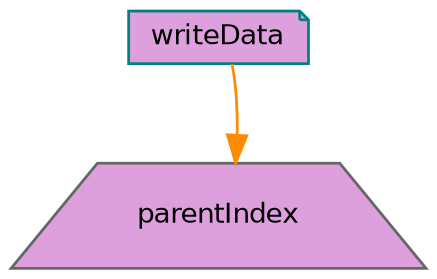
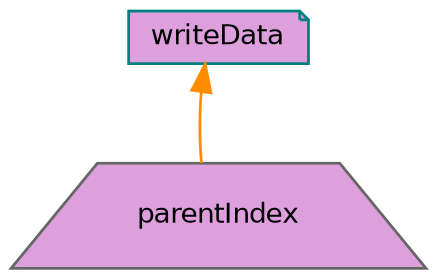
  digraph {
    rankdir=TB
    node [fillcolor=plum fontname=Helvetica fontsize=10 style=filled]
    n1 [color=teal fontcolor=black height=0.2 label=writeData shape=note width=0.4]
    n2 [color=gray40 height=0.2 label=parentIndex shape=trapezium width=0.4]
-   n2 -> n1 [color=darkorange dir=back fontname=Helvetica fontsize=10 labelfontname=Helvetica labelfontsize=10 style=solid]
+   n1 -> n2 [color=darkorange dir=back fontname=Helvetica fontsize=10 labelfontname=Helvetica labelfontsize=10 style=solid]
  }
